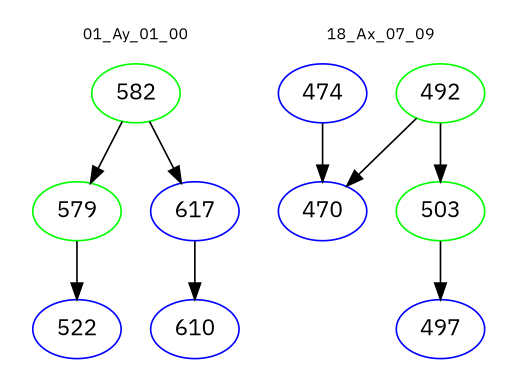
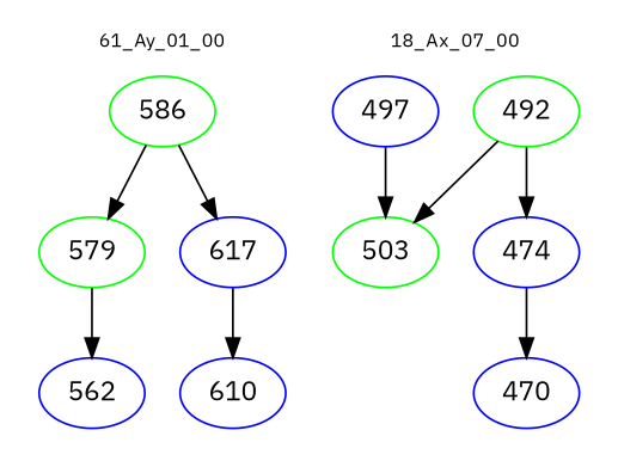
  digraph {
    fontname="IBM Plex Sans"
    node [color=blue fontname="IBM Plex Sans"]
    edge [color=black fontname="IBM Plex Sans"]
-   n1 [color=green label=582]
+   n1 [color=green label=586]
    n2 [color=green label=579]
    n3 [label=617]
-   n4 [label=522]
+   n4 [label=562]
    n5 [label=610]
    n6 [color=green label=492]
    n7 [label=474]
    n8 [color=green label=503]
    n9 [label=470]
    n10 [label=497]
    subgraph cluster_1 {
      color=white
      fontsize=10
-     label="01_Ay_01_00"
+     label="61_Ay_01_00"
      n1
      n2
      n3
      n4
      n5
    }
    subgraph cluster_2 {
      color=white
      fontsize=10
-     label="18_Ax_07_09"
+     label="18_Ax_07_00"
      n6
      n7
      n8
      n9
      n10
    }
    n1 -> n2
    n1 -> n3
    n2 -> n4
    n3 -> n5
-   n6 -> n9
+   n6 -> n7
    n6 -> n8
    n7 -> n9
-   n8 -> n10
+   n10 -> n8
  }
